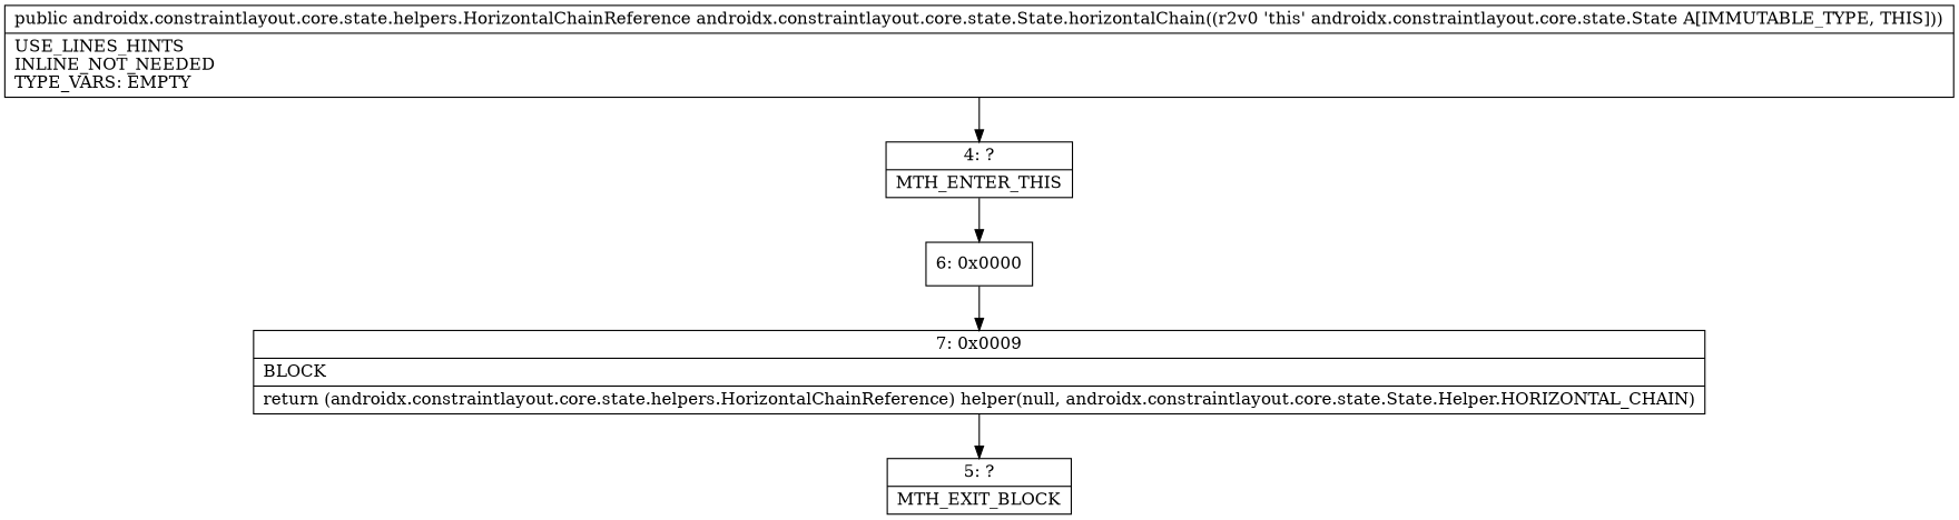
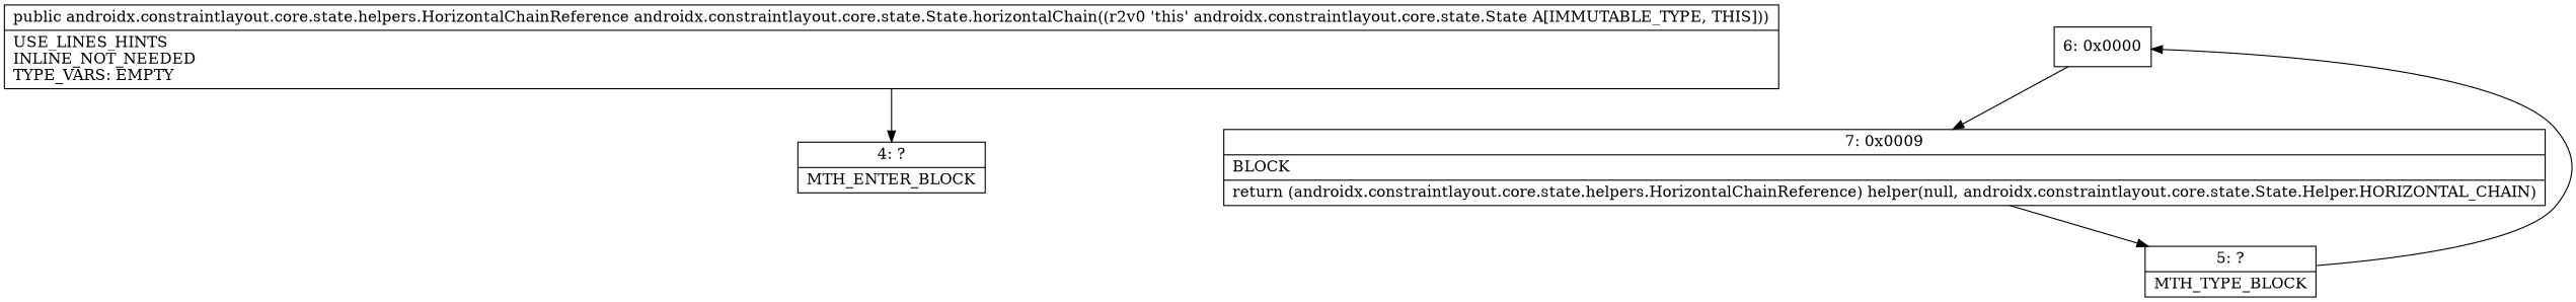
  digraph {
    node [shape=record]
-   n1 [label="{4\:\ ?|MTH_ENTER_THIS\l}"]
+   n1 [label="{4\:\ ?|MTH_ENTER_BLOCK\l}"]
    n2 [label="{6\:\ 0x0000}"]
    n3 [label="{7\:\ 0x0009|BLOCK\l|return (androidx.constraintlayout.core.state.helpers.HorizontalChainReference) helper(null, androidx.constraintlayout.core.state.State.Helper.HORIZONTAL_CHAIN)\l}"]
-   n4 [label="{5\:\ ?|MTH_EXIT_BLOCK\l}"]
+   n4 [label="{5\:\ ?|MTH_TYPE_BLOCK\l}"]
    n5 [label="{public androidx.constraintlayout.core.state.helpers.HorizontalChainReference androidx.constraintlayout.core.state.State.horizontalChain((r2v0 'this' androidx.constraintlayout.core.state.State A[IMMUTABLE_TYPE, THIS]))  | USE_LINES_HINTS\lINLINE_NOT_NEEDED\lTYPE_VARS: EMPTY\l}"]
-   n1 -> n2
+   n4 -> n2
    n2 -> n3
    n3 -> n4
    n5 -> n1
  }
